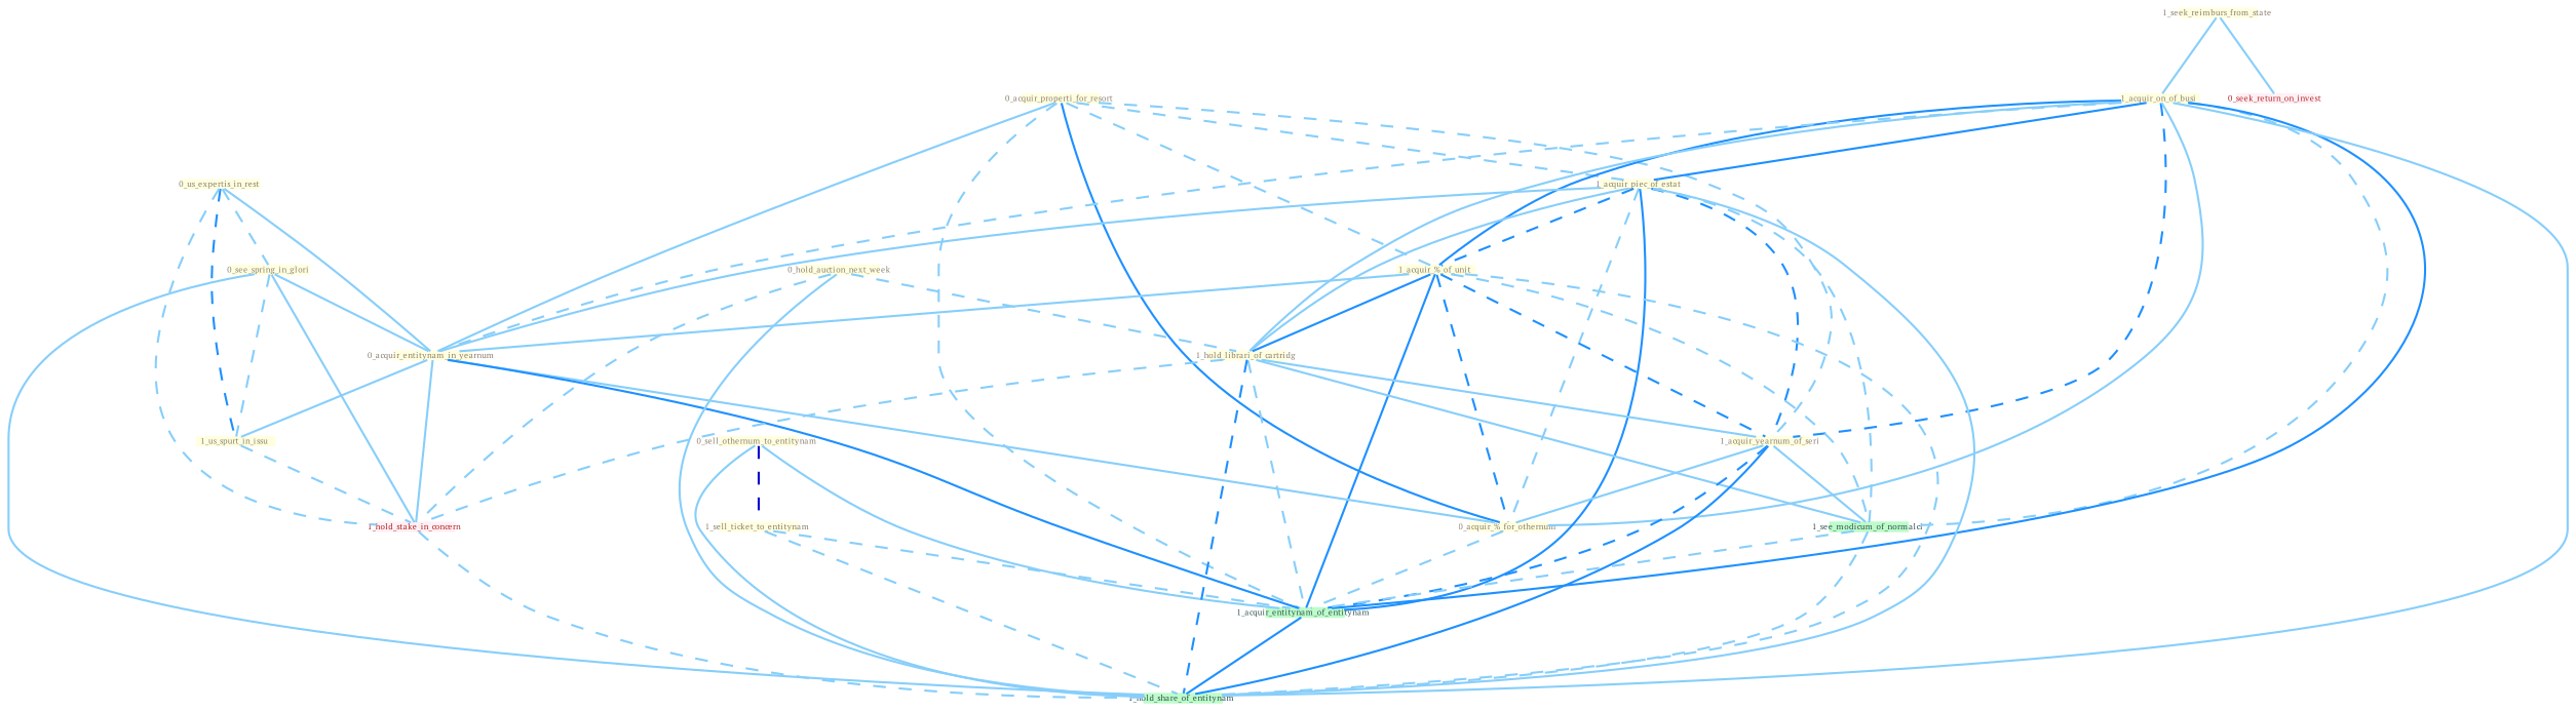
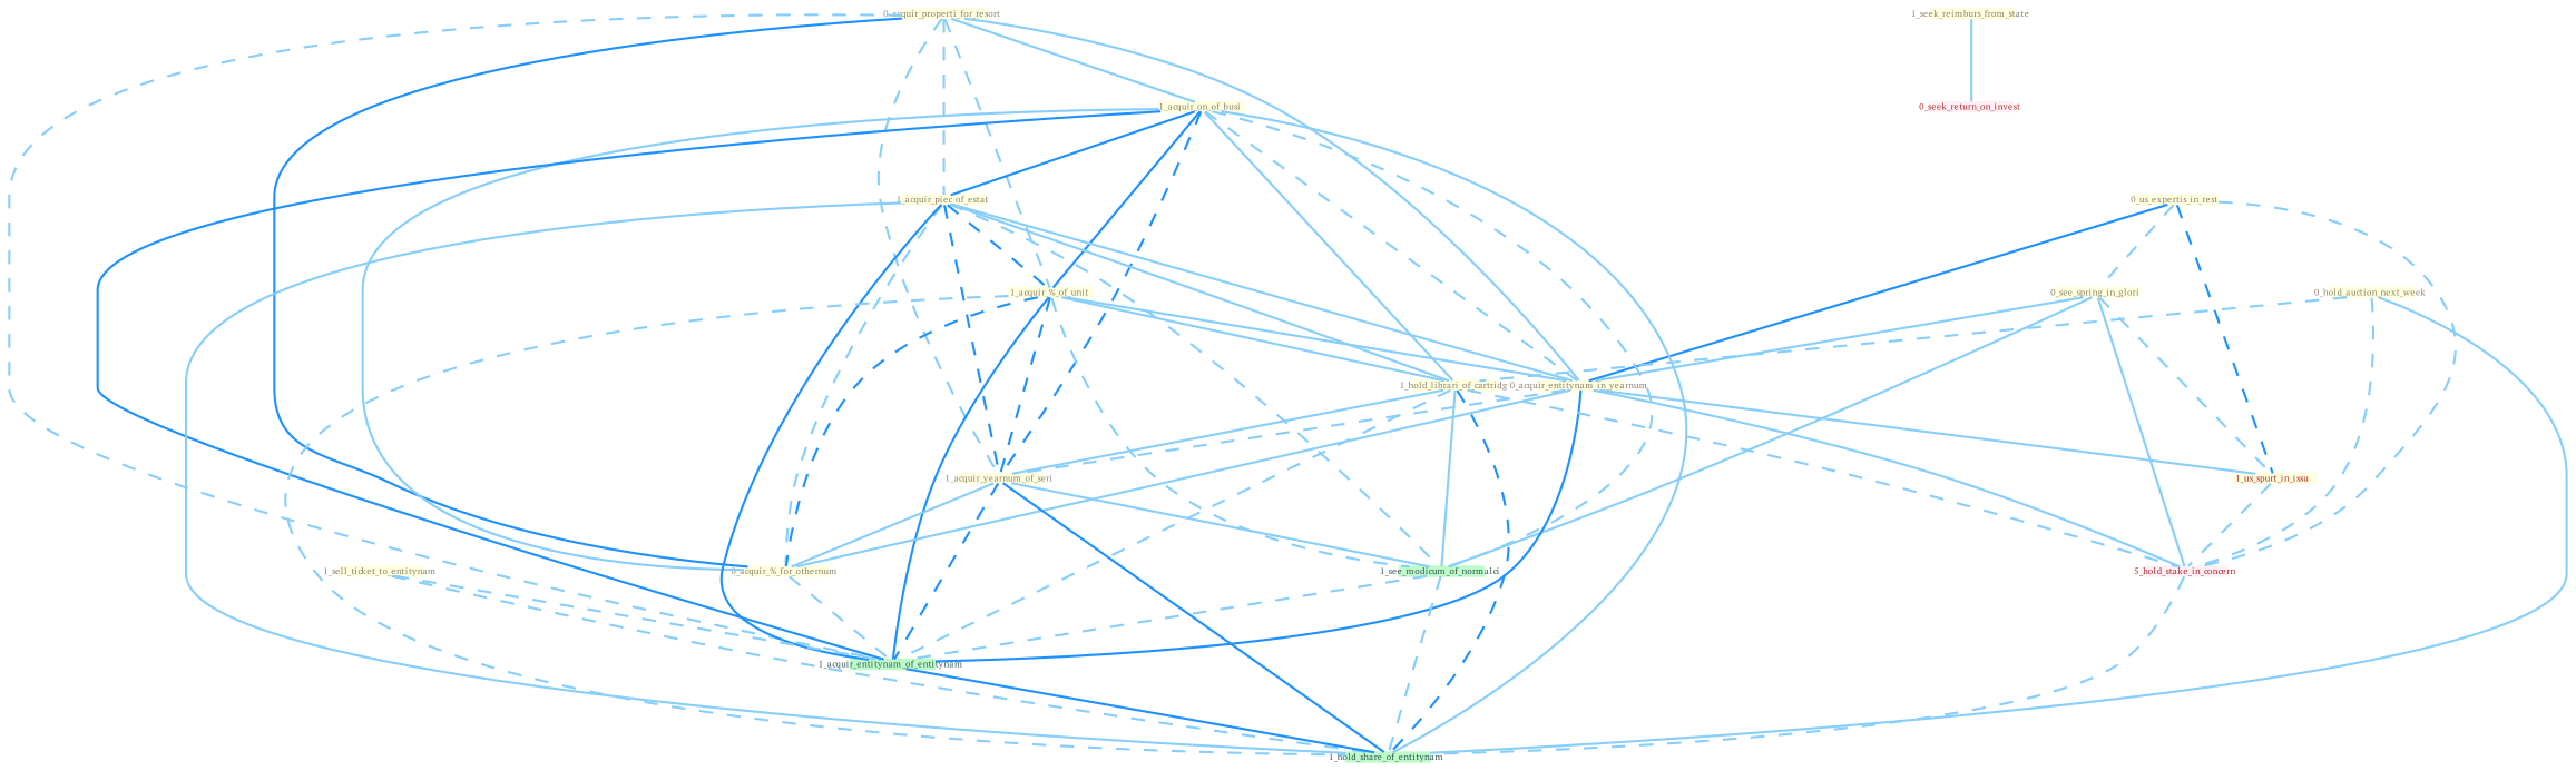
  graph {
    fontname="PT Serif"
    node [color="#ffffe0" fixedsize=true fontcolor="#8b7d6b" fontname="PT Serif" fontsize=4 shape=polygon style=filled]
    edge [color="#87cefa" fontname="PT Serif" style=dashed w=1]
    "0_us_expertis_in_rest " [height=.06 width=.5]
    "0_see_spring_in_glori " [height=.06 width=.5]
    "0_acquir_properti_for_resort " [height=.06 width=.5]
    "1_acquir_on_of_busi " [height=.06 width=.5]
    "1_acquir_piec_of_estat " [height=.06 width=.5]
-   "0_sell_othernum_to_entitynam " [height=.06 width=.5]
    "1_acquir_%_of_unit " [height=.06 width=.5]
    "0_acquir_entitynam_in_yearnum " [height=.06 width=.5]
    "0_hold_auction_next_week " [height=.06 width=.5]
    "1_sell_ticket_to_entitynam " [height=.06 width=.5]
    "1_hold_librari_of_cartridg " [height=.06 width=.5]
    n12 [height=.06 label="1_acquir_yearnum_of_seri" width=.5]
    "1_seek_reimburs_from_state " [height=.06 width=.5]
    "0_acquir_%_for_othernum " [height=.06 width=.5]
-   "1_us_spurt_in_issu " [height=.06 width=.5]
-   "1_hold_stake_in_concern " [color="#fff0f5" fontcolor="#b22222" height=.06 width=.5]
+   "1_us_spurt_in_issu " [fontcolor="#b22222" height=.06 width=.5]
+   "1_hold_stake_in_concern " [color="#fff0f5" fontcolor="#b22222" height=.06 width=.5 label="5_hold_stake_in_concern"]
    "0_seek_return_on_invest " [color="#fff0f5" fontcolor="#b22222" height=.06 width=.5]
    "1_see_modicum_of_normalci " [color="#BDFCC9" fontcolor="#2f4f4f" height=.06 width=.5]
    "1_acquir_entitynam_of_entitynam " [color="#BDFCC9" fontcolor="#2f4f4f" height=.06 width=.5]
    "1_hold_share_of_entitynam " [color="#BDFCC9" fontcolor="#2f4f4f" height=.06 width=.5]
    subgraph sub_1 {
      "0_us_expertis_in_rest "
      "0_see_spring_in_glori "
      "0_acquir_properti_for_resort "
      "1_acquir_on_of_busi "
      "1_acquir_piec_of_estat "
-     "0_sell_othernum_to_entitynam "
      "1_acquir_%_of_unit "
      "0_acquir_entitynam_in_yearnum "
      "0_hold_auction_next_week "
      "1_sell_ticket_to_entitynam "
      "1_hold_librari_of_cartridg "
      n12
      "1_seek_reimburs_from_state "
      "0_acquir_%_for_othernum "
      "1_us_spurt_in_issu "
    }
    subgraph sub_2 {
      "1_hold_stake_in_concern "
      "0_seek_return_on_invest "
    }
    "0_us_expertis_in_rest " -- "0_see_spring_in_glori "
-   "0_us_expertis_in_rest " -- "0_acquir_entitynam_in_yearnum " [style=solid]
+   "0_us_expertis_in_rest " -- "0_acquir_entitynam_in_yearnum " [color="#1e90ff" style=solid]
    "0_us_expertis_in_rest " -- "1_us_spurt_in_issu " [color="#1e90ff" w=2]
    "0_us_expertis_in_rest " -- "1_hold_stake_in_concern "
    "0_see_spring_in_glori " -- "0_acquir_entitynam_in_yearnum " [style=solid]
    "0_see_spring_in_glori " -- "1_us_spurt_in_issu "
    "0_see_spring_in_glori " -- "1_hold_stake_in_concern " [style=solid]
-   "0_see_spring_in_glori " -- "1_hold_share_of_entitynam " [style=solid]
-   "1_seek_reimburs_from_state " -- "1_acquir_on_of_busi " [style=solid]
+   "0_see_spring_in_glori " -- "1_see_modicum_of_normalci " [style=solid]
+   "0_acquir_properti_for_resort " -- "1_acquir_on_of_busi " [style=solid]
    "0_acquir_properti_for_resort " -- "1_acquir_piec_of_estat "
    "0_acquir_properti_for_resort " -- "1_acquir_%_of_unit "
    "0_acquir_properti_for_resort " -- "0_acquir_entitynam_in_yearnum " [style=solid]
    "0_acquir_properti_for_resort " -- n12
    "0_acquir_properti_for_resort " -- "0_acquir_%_for_othernum " [color="#1e90ff" style=solid w=2]
    "0_acquir_properti_for_resort " -- "1_acquir_entitynam_of_entitynam "
    "1_acquir_on_of_busi " -- "1_acquir_piec_of_estat " [color="#1e90ff" style=solid w=2]
    "1_acquir_on_of_busi " -- "1_acquir_%_of_unit " [color="#1e90ff" style=solid w=2]
    "1_acquir_on_of_busi " -- "0_acquir_entitynam_in_yearnum "
    "1_acquir_on_of_busi " -- "1_hold_librari_of_cartridg " [style=solid]
    "1_acquir_on_of_busi " -- n12 [color="#1e90ff" w=2]
    "1_acquir_on_of_busi " -- "0_acquir_%_for_othernum " [style=solid]
    "1_acquir_on_of_busi " -- "1_see_modicum_of_normalci "
    "1_acquir_on_of_busi " -- "1_acquir_entitynam_of_entitynam " [color="#1e90ff" style=solid w=2]
    "1_acquir_on_of_busi " -- "1_hold_share_of_entitynam " [style=solid]
    "1_acquir_piec_of_estat " -- "1_acquir_%_of_unit " [color="#1e90ff" w=2]
    "1_acquir_piec_of_estat " -- "0_acquir_entitynam_in_yearnum " [style=solid]
    "1_acquir_piec_of_estat " -- "1_hold_librari_of_cartridg " [style=solid]
    "1_acquir_piec_of_estat " -- n12 [color="#1e90ff" w=2]
    "1_acquir_piec_of_estat " -- "0_acquir_%_for_othernum "
    "1_acquir_piec_of_estat " -- "1_see_modicum_of_normalci "
    "1_acquir_piec_of_estat " -- "1_acquir_entitynam_of_entitynam " [color="#1e90ff" style=solid w=2]
    "1_acquir_piec_of_estat " -- "1_hold_share_of_entitynam " [style=solid]
-   "0_sell_othernum_to_entitynam " -- "1_sell_ticket_to_entitynam " [color="#0000cd" w=3]
-   "0_sell_othernum_to_entitynam " -- "1_acquir_entitynam_of_entitynam " [style=solid]
-   "0_sell_othernum_to_entitynam " -- "1_hold_share_of_entitynam " [style=solid]
    "1_acquir_%_of_unit " -- "0_acquir_entitynam_in_yearnum " [style=solid]
-   "1_acquir_%_of_unit " -- "1_hold_librari_of_cartridg " [color="#1e90ff" style=solid]
+   "1_acquir_%_of_unit " -- "1_hold_librari_of_cartridg " [style=solid]
    "1_acquir_%_of_unit " -- n12 [color="#1e90ff" w=2]
    "1_acquir_%_of_unit " -- "0_acquir_%_for_othernum " [color="#1e90ff" w=2]
    "1_acquir_%_of_unit " -- "1_see_modicum_of_normalci "
    "1_acquir_%_of_unit " -- "1_acquir_entitynam_of_entitynam " [color="#1e90ff" style=solid w=2]
    "1_acquir_%_of_unit " -- "1_hold_share_of_entitynam "
+   "0_acquir_entitynam_in_yearnum " -- n12
    "0_acquir_entitynam_in_yearnum " -- "0_acquir_%_for_othernum " [style=solid]
    "0_acquir_entitynam_in_yearnum " -- "1_us_spurt_in_issu " [style=solid]
    "0_acquir_entitynam_in_yearnum " -- "1_hold_stake_in_concern " [style=solid]
    "0_acquir_entitynam_in_yearnum " -- "1_acquir_entitynam_of_entitynam " [color="#1e90ff" style=solid w=2]
    "0_hold_auction_next_week " -- "1_hold_librari_of_cartridg "
    "0_hold_auction_next_week " -- "1_hold_stake_in_concern "
    "0_hold_auction_next_week " -- "1_hold_share_of_entitynam " [style=solid]
    "1_sell_ticket_to_entitynam " -- "1_acquir_entitynam_of_entitynam "
    "1_sell_ticket_to_entitynam " -- "1_hold_share_of_entitynam "
    "1_hold_librari_of_cartridg " -- n12 [style=solid]
    "1_hold_librari_of_cartridg " -- "1_hold_stake_in_concern "
    "1_hold_librari_of_cartridg " -- "1_see_modicum_of_normalci " [style=solid]
    "1_hold_librari_of_cartridg " -- "1_acquir_entitynam_of_entitynam "
    "1_hold_librari_of_cartridg " -- "1_hold_share_of_entitynam " [color="#1e90ff" w=2]
    n12 -- "0_acquir_%_for_othernum " [style=solid]
    n12 -- "1_see_modicum_of_normalci " [style=solid]
    n12 -- "1_acquir_entitynam_of_entitynam " [color="#1e90ff" w=2]
    n12 -- "1_hold_share_of_entitynam " [color="#1e90ff" style=solid w=2]
    "1_seek_reimburs_from_state " -- "0_seek_return_on_invest " [style=solid]
    "0_acquir_%_for_othernum " -- "1_acquir_entitynam_of_entitynam "
    "1_us_spurt_in_issu " -- "1_hold_stake_in_concern "
    "1_hold_stake_in_concern " -- "1_hold_share_of_entitynam "
    "1_see_modicum_of_normalci " -- "1_acquir_entitynam_of_entitynam "
    "1_see_modicum_of_normalci " -- "1_hold_share_of_entitynam "
    "1_acquir_entitynam_of_entitynam " -- "1_hold_share_of_entitynam " [color="#1e90ff" style=solid w=2]
  }
